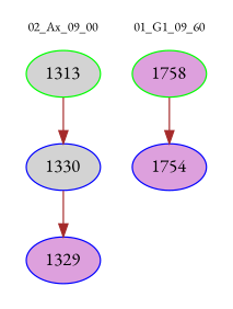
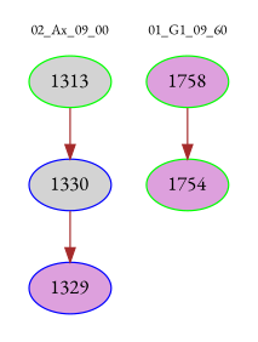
  digraph {
    fontname="EB Garamond"
    node [color=blue fillcolor=plum fontname="EB Garamond" style=filled]
    edge [color=brown fontname="EB Garamond"]
    n1 [color=green fillcolor=lightgrey label=1313]
    n2 [fillcolor=lightgrey label=1330]
    n3 [label=1329]
    n4 [color=green label=1758]
-   n5 [label=1754]
+   n5 [color=green label=1754]
    subgraph cluster_1 {
      color=white
      fontsize=10
      label="02_Ax_09_00"
      n1
      n2
      n3
    }
    subgraph cluster_2 {
      color=white
      fontsize=10
      label="01_G1_09_60"
      n4
      n5
    }
    n1 -> n2
    n2 -> n3
    n4 -> n5
  }
